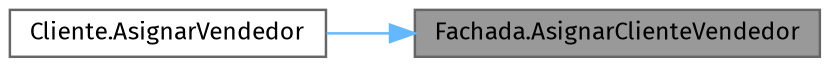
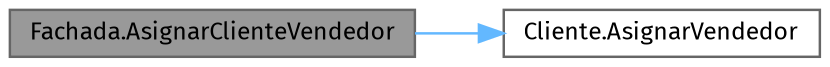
  digraph {
    rankdir=LR
    fontname="Fira Sans"
    node [fontname="Fira Sans" fontsize=10 shape=box style=filled]
    n1 [color=gray40 fillcolor=grey60 fontcolor=black height=0.2 label="Fachada.AsignarClienteVendedor" width=0.4]
    n2 [color=grey40 fillcolor=white height=0.2 label="Cliente.AsignarVendedor" width=0.4]
-   n2 -> n1 [color=steelblue1 fontname="Fira Sans" fontsize=10 labelfontname=Helvetica labelfontsize=10 style=solid]
+   n1 -> n2 [color=steelblue1 fontname="Fira Sans" fontsize=10 labelfontname=Helvetica labelfontsize=10 style=solid]
  }
